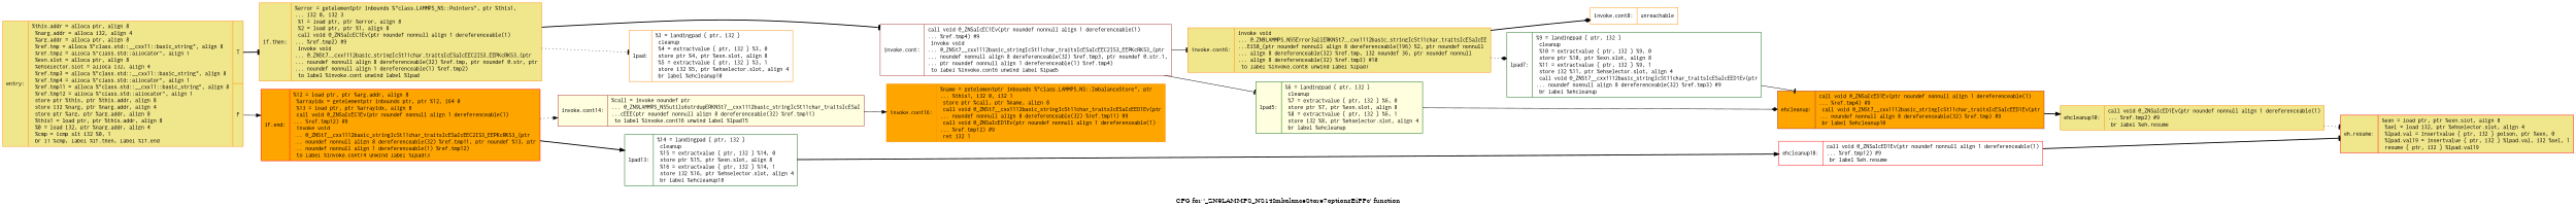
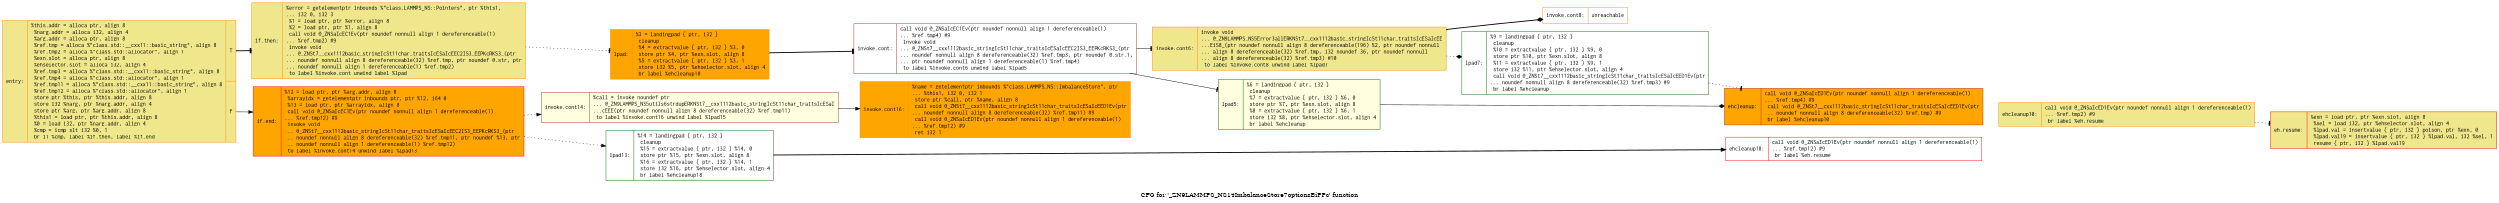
  digraph {
    label="CFG for '_ZN9LAMMPS_NS14ImbalanceStore7optionsEiPPc' function"
    rankdir=LR
    node [color=darkorange fillcolor=white fontname=Courier shape=record style=filled]
    edge [arrowhead=tee style=bold]
    n1 [fillcolor=khaki label="{entry:\l|  %this.addr = alloca ptr, align 8\l  %narg.addr = alloca i32, align 4\l  %arg.addr = alloca ptr, align 8\l  %ref.tmp = alloca %\"class.std::__cxx11::basic_string\", align 8\l  %ref.tmp2 = alloca %\"class.std::allocator\", align 1\l  %exn.slot = alloca ptr, align 8\l  %ehselector.slot = alloca i32, align 4\l  %ref.tmp3 = alloca %\"class.std::__cxx11::basic_string\", align 8\l  %ref.tmp4 = alloca %\"class.std::allocator\", align 1\l  %ref.tmp11 = alloca %\"class.std::__cxx11::basic_string\", align 8\l  %ref.tmp12 = alloca %\"class.std::allocator\", align 1\l  store ptr %this, ptr %this.addr, align 8\l  store i32 %narg, ptr %narg.addr, align 4\l  store ptr %arg, ptr %arg.addr, align 8\l  %this1 = load ptr, ptr %this.addr, align 8\l  %0 = load i32, ptr %narg.addr, align 4\l  %cmp = icmp slt i32 %0, 1\l  br i1 %cmp, label %if.then, label %if.end\l|{<s0>T|<s1>F}}"]
    n2 [fillcolor=khaki label="{if.then:\l|  %error = getelementptr inbounds %\"class.LAMMPS_NS::Pointers\", ptr %this1,\l... i32 0, i32 3\l  %1 = load ptr, ptr %error, align 8\l  %2 = load ptr, ptr %1, align 8\l  call void @_ZNSaIcEC1Ev(ptr noundef nonnull align 1 dereferenceable(1)\l... %ref.tmp2) #9\l  invoke void\l... @_ZNSt7__cxx1112basic_stringIcSt11char_traitsIcESaIcEEC2IS3_EEPKcRKS3_(ptr\l... noundef nonnull align 8 dereferenceable(32) %ref.tmp, ptr noundef @.str, ptr\l... noundef nonnull align 1 dereferenceable(1) %ref.tmp2)\l          to label %invoke.cont unwind label %lpad\l}"]
    n3 [color=red fillcolor=orange label="{if.end:\l|  %12 = load ptr, ptr %arg.addr, align 8\l  %arrayidx = getelementptr inbounds ptr, ptr %12, i64 0\l  %13 = load ptr, ptr %arrayidx, align 8\l  call void @_ZNSaIcEC1Ev(ptr noundef nonnull align 1 dereferenceable(1)\l... %ref.tmp12) #9\l  invoke void\l... @_ZNSt7__cxx1112basic_stringIcSt11char_traitsIcESaIcEEC2IS3_EEPKcRKS3_(ptr\l... noundef nonnull align 8 dereferenceable(32) %ref.tmp11, ptr noundef %13, ptr\l... noundef nonnull align 1 dereferenceable(1) %ref.tmp12)\l          to label %invoke.cont14 unwind label %lpad13\l}"]
    n4 [color=brown label="{invoke.cont:\l|  call void @_ZNSaIcEC1Ev(ptr noundef nonnull align 1 dereferenceable(1)\l... %ref.tmp4) #9\l  invoke void\l... @_ZNSt7__cxx1112basic_stringIcSt11char_traitsIcESaIcEEC2IS3_EEPKcRKS3_(ptr\l... noundef nonnull align 8 dereferenceable(32) %ref.tmp3, ptr noundef @.str.1,\l... ptr noundef nonnull align 1 dereferenceable(1) %ref.tmp4)\l          to label %invoke.cont6 unwind label %lpad5\l}"]
-   n5 [label="{lpad:\l|  %3 = landingpad \{ ptr, i32 \}\l          cleanup\l  %4 = extractvalue \{ ptr, i32 \} %3, 0\l  store ptr %4, ptr %exn.slot, align 8\l  %5 = extractvalue \{ ptr, i32 \} %3, 1\l  store i32 %5, ptr %ehselector.slot, align 4\l  br label %ehcleanup10\l}"]
+   n5 [fillcolor=orange label="{lpad:\l|  %3 = landingpad \{ ptr, i32 \}\l          cleanup\l  %4 = extractvalue \{ ptr, i32 \} %3, 0\l  store ptr %4, ptr %exn.slot, align 8\l  %5 = extractvalue \{ ptr, i32 \} %3, 1\l  store i32 %5, ptr %ehselector.slot, align 4\l  br label %ehcleanup10\l}"]
    n6 [color=brown fillcolor=lightyellow label="{invoke.cont14:\l|  %call = invoke noundef ptr\l... @_ZN9LAMMPS_NS5utils6strdupERKNSt7__cxx1112basic_stringIcSt11char_traitsIcESaI\l...cEEE(ptr noundef nonnull align 8 dereferenceable(32) %ref.tmp11)\l          to label %invoke.cont16 unwind label %lpad15\l}"]
    n7 [color=darkgreen label="{lpad13:\l|  %14 = landingpad \{ ptr, i32 \}\l          cleanup\l  %15 = extractvalue \{ ptr, i32 \} %14, 0\l  store ptr %15, ptr %exn.slot, align 8\l  %16 = extractvalue \{ ptr, i32 \} %14, 1\l  store i32 %16, ptr %ehselector.slot, align 4\l  br label %ehcleanup18\l}"]
    n8 [fillcolor=khaki label="{invoke.cont6:\l|  invoke void\l... @_ZN9LAMMPS_NS5Error3allERKNSt7__cxx1112basic_stringIcSt11char_traitsIcESaIcEE\l...EiS8_(ptr noundef nonnull align 8 dereferenceable(196) %2, ptr noundef nonnull\l... align 8 dereferenceable(32) %ref.tmp, i32 noundef 36, ptr noundef nonnull\l... align 8 dereferenceable(32) %ref.tmp3) #10\l          to label %invoke.cont8 unwind label %lpad7\l}"]
    n9 [color=darkgreen fillcolor=lightyellow label="{lpad5:\l|  %6 = landingpad \{ ptr, i32 \}\l          cleanup\l  %7 = extractvalue \{ ptr, i32 \} %6, 0\l  store ptr %7, ptr %exn.slot, align 8\l  %8 = extractvalue \{ ptr, i32 \} %6, 1\l  store i32 %8, ptr %ehselector.slot, align 4\l  br label %ehcleanup\l}"]
    n10 [fillcolor=orange label="{invoke.cont16:\l|  %name = getelementptr inbounds %\"class.LAMMPS_NS::ImbalanceStore\", ptr\l... %this1, i32 0, i32 1\l  store ptr %call, ptr %name, align 8\l  call void @_ZNSt7__cxx1112basic_stringIcSt11char_traitsIcESaIcEED1Ev(ptr\l... noundef nonnull align 8 dereferenceable(32) %ref.tmp11) #9\l  call void @_ZNSaIcED1Ev(ptr noundef nonnull align 1 dereferenceable(1)\l... %ref.tmp12) #9\l  ret i32 1\l}"]
    n11 [color=red label="{ehcleanup18:\l|  call void @_ZNSaIcED1Ev(ptr noundef nonnull align 1 dereferenceable(1)\l... %ref.tmp12) #9\l  br label %eh.resume\l}"]
    n12 [label="{invoke.cont8:\l|  unreachable\l}"]
    n13 [color=darkgreen label="{lpad7:\l|  %9 = landingpad \{ ptr, i32 \}\l          cleanup\l  %10 = extractvalue \{ ptr, i32 \} %9, 0\l  store ptr %10, ptr %exn.slot, align 8\l  %11 = extractvalue \{ ptr, i32 \} %9, 1\l  store i32 %11, ptr %ehselector.slot, align 4\l  call void @_ZNSt7__cxx1112basic_stringIcSt11char_traitsIcESaIcEED1Ev(ptr\l... noundef nonnull align 8 dereferenceable(32) %ref.tmp3) #9\l  br label %ehcleanup\l}"]
    n14 [color=brown fillcolor=orange label="{ehcleanup:\l|  call void @_ZNSaIcED1Ev(ptr noundef nonnull align 1 dereferenceable(1)\l... %ref.tmp4) #9\l  call void @_ZNSt7__cxx1112basic_stringIcSt11char_traitsIcESaIcEED1Ev(ptr\l... noundef nonnull align 8 dereferenceable(32) %ref.tmp) #9\l  br label %ehcleanup10\l}"]
    n15 [fillcolor=khaki label="{ehcleanup10:\l|  call void @_ZNSaIcED1Ev(ptr noundef nonnull align 1 dereferenceable(1)\l... %ref.tmp2) #9\l  br label %eh.resume\l}"]
    n16 [color=red fillcolor=khaki label="{eh.resume:\l|  %exn = load ptr, ptr %exn.slot, align 8\l  %sel = load i32, ptr %ehselector.slot, align 4\l  %lpad.val = insertvalue \{ ptr, i32 \} poison, ptr %exn, 0\l  %lpad.val19 = insertvalue \{ ptr, i32 \} %lpad.val, i32 %sel, 1\l  resume \{ ptr, i32 \} %lpad.val19\l}"]
    n1 -> n2 [tailport=s0]
    n1 -> n3 [arrowhead=normal style=solid tailport=s1]
-   n2 -> n4
+   n5 -> n4
    n2 -> n5 [style=dotted]
    n3 -> n6 [arrowhead=normal style=dotted]
-   n3 -> n7 [arrowhead=normal]
+   n3 -> n7 [arrowhead=normal style=dotted]
    n4 -> n8 [style=solid]
    n4 -> n9 [style=solid]
    n6 -> n10 [arrowhead=normal style=solid]
    n7 -> n11 [arrowhead=normal]
    n8 -> n12 [arrowhead=diamond]
    n8 -> n13 [arrowhead=diamond style=dotted]
    n9 -> n14 [arrowhead=diamond style=solid]
-   n11 -> n16
-   n13 -> n14 [style=solid]
-   n14 -> n15 [arrowhead=normal]
+   n13 -> n14 [style=dotted]
    n15 -> n16 [style=dotted]
  }
